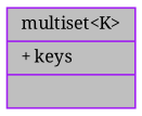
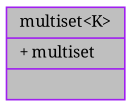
  digraph {
    fontname="Noto Serif"
-   n1 [color=purple fillcolor=grey75 fontcolor=black fontname="Noto Serif" fontsize=10 height=0.2 label="{multiset\<K\>\n|+ keys\l|}" shape=record style=filled width=0.4]
+   n1 [color=purple fillcolor=grey75 fontcolor=black fontname="Noto Serif" fontsize=10 height=0.2 label="{multiset\<K\>\n|+ multiset\l|}" shape=record style=filled width=0.4]
  }
